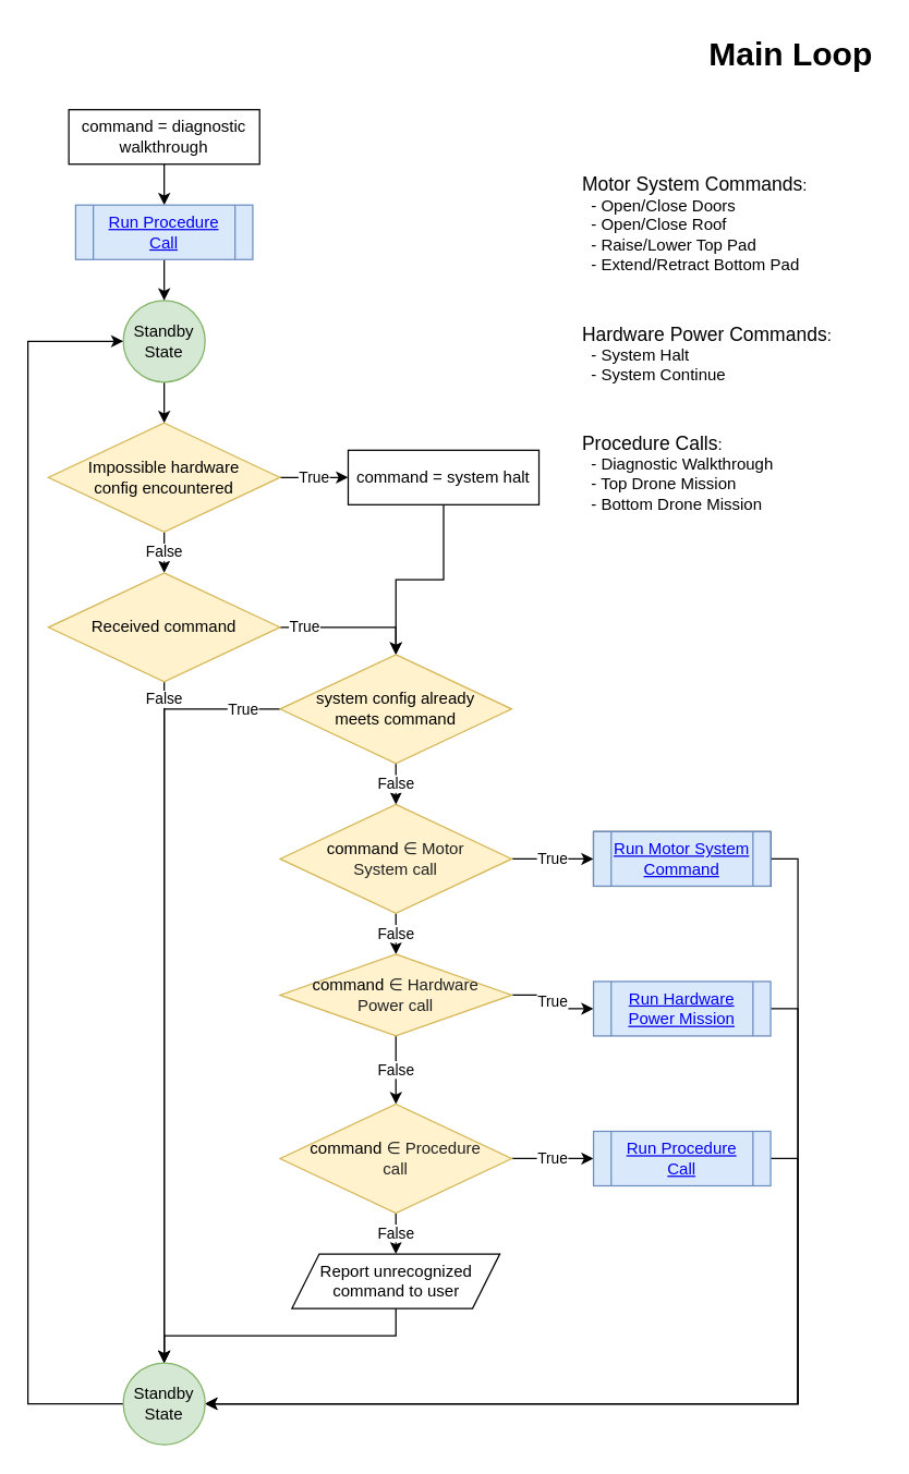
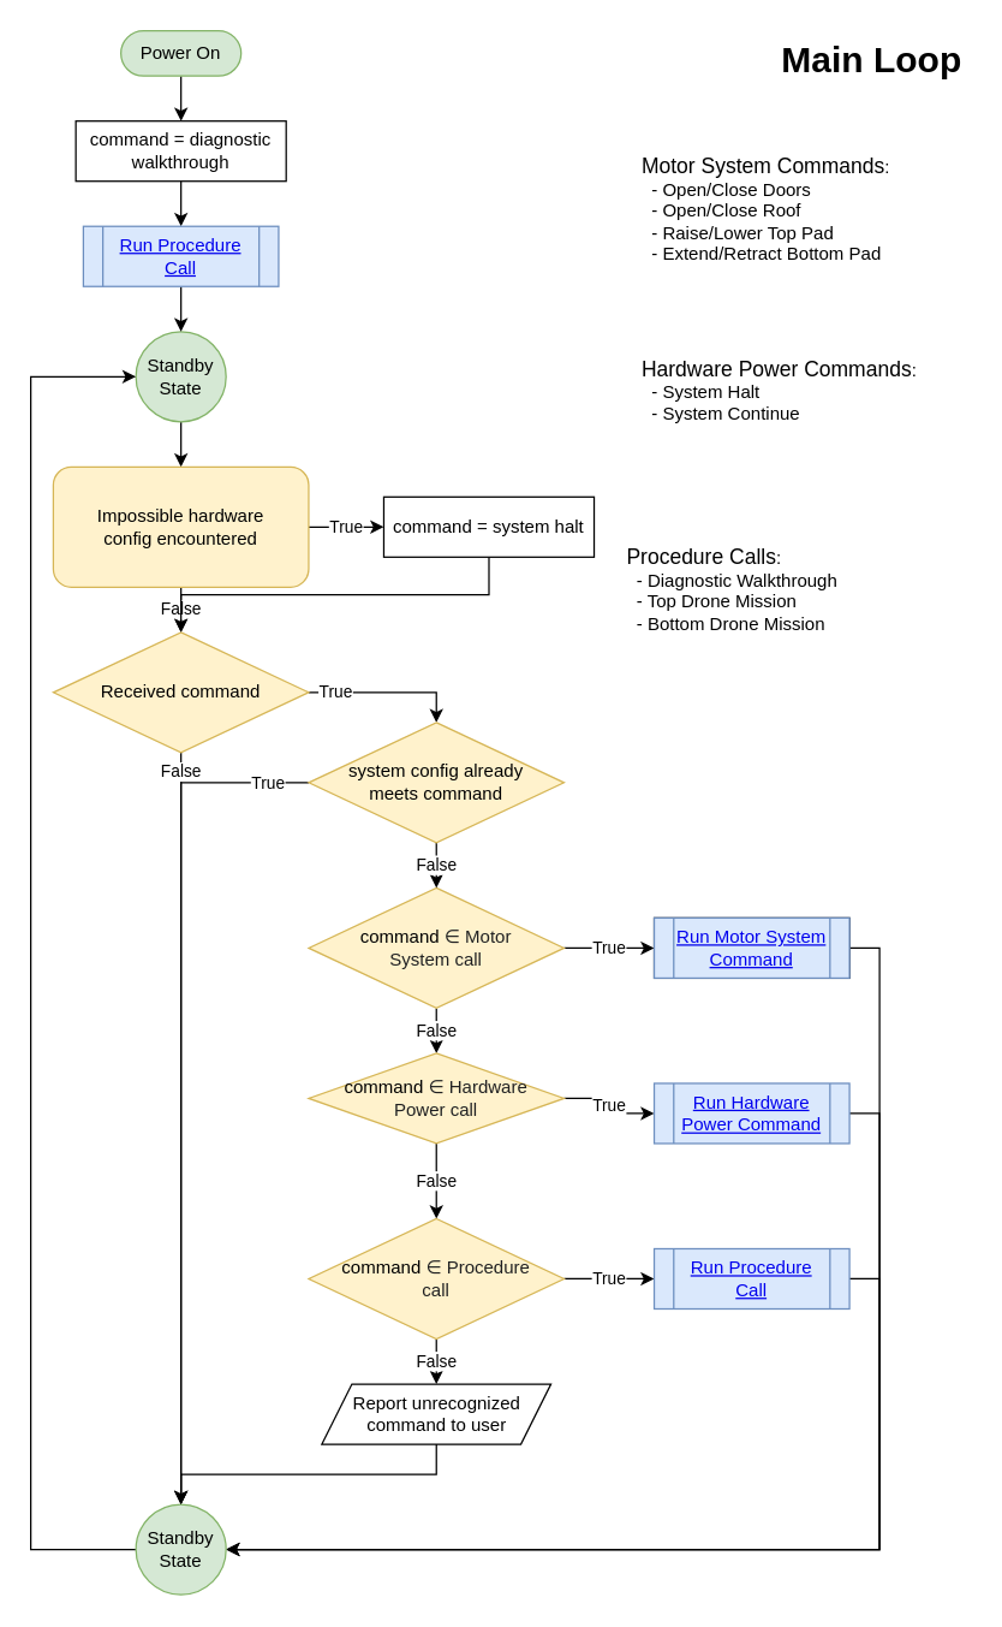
  <mxCell id="0" />
  <mxCell id="1" parent="0" />
+ <mxCell id="2" style="edgeStyle=orthogonalEdgeStyle;rounded=0;orthogonalLoop=1;jettySize=auto;html=1;exitX=0.5;exitY=1;exitDx=0;exitDy=0;entryX=0.5;entryY=0;entryDx=0;entryDy=0;" edge="1" parent="1" source="3" target="44"><mxGeometry relative="1" as="geometry" /></mxCell>
+ <mxCell id="3" value="Power On" style="rounded=1;whiteSpace=wrap;html=1;arcSize=50;fillColor=#d5e8d4;strokeColor=#82b366;" parent="1" vertex="1"><mxGeometry x="80" y="20" width="80" height="30" as="geometry" /></mxCell>
  <mxCell id="4" style="edgeStyle=orthogonalEdgeStyle;rounded=0;orthogonalLoop=1;jettySize=auto;html=1;exitX=0.5;exitY=1;exitDx=0;exitDy=0;entryX=0.5;entryY=0;entryDx=0;entryDy=0;" parent="1" source="5" target="8" edge="1"><mxGeometry relative="1" as="geometry" /></mxCell>
  <mxCell id="5" value="Standby State" style="ellipse;whiteSpace=wrap;html=1;aspect=fixed;fillColor=#d5e8d4;strokeColor=#82b366;" parent="1" vertex="1"><mxGeometry x="90" y="220" width="60" height="60" as="geometry" /></mxCell>
  <mxCell id="6" value="False" style="edgeStyle=orthogonalEdgeStyle;rounded=0;orthogonalLoop=1;jettySize=auto;html=1;exitX=0.5;exitY=1;exitDx=0;exitDy=0;entryX=0.5;entryY=0;entryDx=0;entryDy=0;" parent="1" source="8" target="12" edge="1"><mxGeometry relative="1" as="geometry" /></mxCell>
  <mxCell id="7" value="True" style="edgeStyle=orthogonalEdgeStyle;rounded=0;orthogonalLoop=1;jettySize=auto;html=1;exitX=1;exitY=0.5;exitDx=0;exitDy=0;entryX=0;entryY=0.5;entryDx=0;entryDy=0;" edge="1" parent="1" source="8" target="42"><mxGeometry relative="1" as="geometry" /></mxCell>
- <mxCell id="8" value="&lt;p style=&quot;line-height: 120%&quot;&gt;Impossible hardware config encountered&lt;/p&gt;" style="rhombus;whiteSpace=wrap;html=1;spacing=20;spacingLeft=0;fillColor=#fff2cc;strokeColor=#d6b656;" parent="1" vertex="1"><mxGeometry x="35" y="310" width="170" height="80" as="geometry" /></mxCell>
+ <mxCell id="8" value="&lt;p style=&quot;line-height: 120%&quot;&gt;Impossible hardware config encountered&lt;/p&gt;" style="whiteSpace=wrap;html=1;spacing=20;spacingLeft=0;fillColor=#fff2cc;strokeColor=#d6b656;rounded=1;" parent="1" vertex="1"><mxGeometry x="35" y="310" width="170" height="80" as="geometry" /></mxCell>
  <mxCell id="9" value="True" style="edgeStyle=orthogonalEdgeStyle;rounded=0;orthogonalLoop=1;jettySize=auto;html=1;exitX=1;exitY=0.5;exitDx=0;exitDy=0;entryX=0.5;entryY=0;entryDx=0;entryDy=0;" parent="1" source="12" target="25" edge="1"><mxGeometry x="-0.661" relative="1" as="geometry"><mxPoint as="offset" /></mxGeometry></mxCell>
  <mxCell id="10" style="edgeStyle=orthogonalEdgeStyle;rounded=0;orthogonalLoop=1;jettySize=auto;html=1;exitX=0.5;exitY=1;exitDx=0;exitDy=0;entryX=0.5;entryY=0;entryDx=0;entryDy=0;" parent="1" source="12" target="33" edge="1"><mxGeometry relative="1" as="geometry" /></mxCell>
  <mxCell id="11" value="False" style="edgeLabel;html=1;align=center;verticalAlign=middle;resizable=0;points=[];" parent="10" vertex="1" connectable="0"><mxGeometry x="-0.954" y="-1" relative="1" as="geometry"><mxPoint as="offset" /></mxGeometry></mxCell>
  <mxCell id="12" value="&lt;p style=&quot;line-height: 120%&quot;&gt;Received command&lt;/p&gt;" style="rhombus;whiteSpace=wrap;html=1;fillColor=#fff2cc;strokeColor=#d6b656;" parent="1" vertex="1"><mxGeometry x="35" y="420" width="170" height="80" as="geometry" /></mxCell>
  <mxCell id="13" value="False" style="edgeStyle=orthogonalEdgeStyle;rounded=0;orthogonalLoop=1;jettySize=auto;html=1;exitX=0.5;exitY=1;exitDx=0;exitDy=0;entryX=0.5;entryY=0;entryDx=0;entryDy=0;" parent="1" source="15" target="18" edge="1"><mxGeometry relative="1" as="geometry" /></mxCell>
  <mxCell id="14" value="True" style="edgeStyle=orthogonalEdgeStyle;rounded=0;orthogonalLoop=1;jettySize=auto;html=1;exitX=1;exitY=0.5;exitDx=0;exitDy=0;entryX=0;entryY=0.5;entryDx=0;entryDy=0;" parent="1" source="15" target="27" edge="1"><mxGeometry relative="1" as="geometry" /></mxCell>
  <mxCell id="15" value="&lt;font style=&quot;font-size: 12px&quot;&gt;command&amp;nbsp;&lt;span style=&quot;color: rgb(32 , 33 , 34)&quot;&gt;∈ Motor System call&lt;/span&gt;&lt;/font&gt;" style="rhombus;whiteSpace=wrap;html=1;spacing=20;spacingRight=0;fillColor=#fff2cc;strokeColor=#d6b656;" parent="1" vertex="1"><mxGeometry x="205" y="590" width="170" height="80" as="geometry" /></mxCell>
  <mxCell id="16" value="False" style="edgeStyle=orthogonalEdgeStyle;rounded=0;orthogonalLoop=1;jettySize=auto;html=1;exitX=0.5;exitY=1;exitDx=0;exitDy=0;entryX=0.5;entryY=0;entryDx=0;entryDy=0;" parent="1" source="18" target="21" edge="1"><mxGeometry relative="1" as="geometry" /></mxCell>
  <mxCell id="17" value="True" style="edgeStyle=orthogonalEdgeStyle;rounded=0;orthogonalLoop=1;jettySize=auto;html=1;exitX=1;exitY=0.5;exitDx=0;exitDy=0;entryX=0;entryY=0.5;entryDx=0;entryDy=0;" parent="1" source="18" target="29" edge="1"><mxGeometry relative="1" as="geometry" /></mxCell>
  <mxCell id="18" value="&lt;font style=&quot;font-size: 12px&quot;&gt;command&amp;nbsp;&lt;span style=&quot;color: rgb(32 , 33 , 34)&quot;&gt;∈ Hardware Power call&lt;/span&gt;&lt;/font&gt;" style="rhombus;whiteSpace=wrap;html=1;spacing=20;spacingRight=0;fillColor=#fff2cc;strokeColor=#d6b656;" parent="1" vertex="1"><mxGeometry x="205" y="700" width="170" height="60" as="geometry" /></mxCell>
  <mxCell id="19" value="False" style="edgeStyle=orthogonalEdgeStyle;rounded=0;orthogonalLoop=1;jettySize=auto;html=1;exitX=0.5;exitY=1;exitDx=0;exitDy=0;entryX=0.5;entryY=0;entryDx=0;entryDy=0;" parent="1" source="21" target="35" edge="1"><mxGeometry relative="1" as="geometry" /></mxCell>
  <mxCell id="20" value="True" style="edgeStyle=orthogonalEdgeStyle;rounded=0;orthogonalLoop=1;jettySize=auto;html=1;exitX=1;exitY=0.5;exitDx=0;exitDy=0;entryX=0;entryY=0.5;entryDx=0;entryDy=0;" parent="1" source="21" target="31" edge="1"><mxGeometry relative="1" as="geometry" /></mxCell>
  <mxCell id="21" value="&lt;font style=&quot;font-size: 12px&quot;&gt;command&amp;nbsp;&lt;span style=&quot;color: rgb(32 , 33 , 34)&quot;&gt;∈ Procedure call&lt;/span&gt;&lt;/font&gt;" style="rhombus;whiteSpace=wrap;html=1;spacing=20;spacingRight=0;fillColor=#fff2cc;strokeColor=#d6b656;" parent="1" vertex="1"><mxGeometry x="205" y="810" width="170" height="80" as="geometry" /></mxCell>
  <mxCell id="22" style="edgeStyle=orthogonalEdgeStyle;rounded=0;orthogonalLoop=1;jettySize=auto;html=1;exitX=0;exitY=0.5;exitDx=0;exitDy=0;entryX=0.5;entryY=0;entryDx=0;entryDy=0;" parent="1" source="25" target="33" edge="1"><mxGeometry relative="1" as="geometry" /></mxCell>
  <mxCell id="23" value="True" style="edgeLabel;html=1;align=center;verticalAlign=middle;resizable=0;points=[];" parent="22" vertex="1" connectable="0"><mxGeometry x="-0.946" y="-1" relative="1" as="geometry"><mxPoint x="-12.5" y="1" as="offset" /></mxGeometry></mxCell>
  <mxCell id="24" value="False" style="edgeStyle=orthogonalEdgeStyle;rounded=0;orthogonalLoop=1;jettySize=auto;html=1;exitX=0.5;exitY=1;exitDx=0;exitDy=0;entryX=0.5;entryY=0;entryDx=0;entryDy=0;" parent="1" source="25" target="15" edge="1"><mxGeometry relative="1" as="geometry" /></mxCell>
  <mxCell id="25" value="system config already meets command" style="rhombus;whiteSpace=wrap;html=1;spacing=20;spacingRight=0;fillColor=#fff2cc;strokeColor=#d6b656;" parent="1" vertex="1"><mxGeometry x="205" y="480" width="170" height="80" as="geometry" /></mxCell>
  <mxCell id="26" style="edgeStyle=orthogonalEdgeStyle;rounded=0;orthogonalLoop=1;jettySize=auto;html=1;exitX=1;exitY=0.5;exitDx=0;exitDy=0;entryX=1;entryY=0.5;entryDx=0;entryDy=0;" parent="1" source="27" target="33" edge="1"><mxGeometry relative="1" as="geometry" /></mxCell>
  <mxCell id="27" value="Run Motor System Command" style="shape=process;whiteSpace=wrap;html=1;backgroundOutline=1;" parent="1" vertex="1"><mxGeometry x="435" y="610" width="130" height="40" as="geometry" /></mxCell>
  <mxCell id="28" style="edgeStyle=orthogonalEdgeStyle;rounded=0;orthogonalLoop=1;jettySize=auto;html=1;exitX=1;exitY=0.5;exitDx=0;exitDy=0;entryX=1;entryY=0.5;entryDx=0;entryDy=0;" parent="1" source="29" target="33" edge="1"><mxGeometry relative="1" as="geometry" /></mxCell>
- <mxCell id="29" value="&lt;a href=&quot;data:page/id,fMjt44vwcyZgFf3OZV7Q&quot;&gt;Run Hardware Power Mission&lt;/a&gt;" style="shape=process;whiteSpace=wrap;html=1;backgroundOutline=1;fillColor=#dae8fc;strokeColor=#6c8ebf;" parent="1" vertex="1"><mxGeometry x="435" y="720" width="130" height="40" as="geometry" /></mxCell>
+ <mxCell id="29" value="&lt;a href=&quot;data:page/id,fMjt44vwcyZgFf3OZV7Q&quot;&gt;Run Hardware Power Command&lt;/a&gt;" style="shape=process;whiteSpace=wrap;html=1;backgroundOutline=1;fillColor=#dae8fc;strokeColor=#6c8ebf;" parent="1" vertex="1"><mxGeometry x="435" y="720" width="130" height="40" as="geometry" /></mxCell>
  <mxCell id="30" style="edgeStyle=orthogonalEdgeStyle;rounded=0;orthogonalLoop=1;jettySize=auto;html=1;exitX=1;exitY=0.5;exitDx=0;exitDy=0;entryX=1;entryY=0.5;entryDx=0;entryDy=0;" parent="1" source="31" target="33" edge="1"><mxGeometry relative="1" as="geometry" /></mxCell>
  <mxCell id="31" value="&lt;a href=&quot;data:page/id,WO9AvToeDl4UmgfDawZ4&quot;&gt;Run Procedure Call&lt;/a&gt;" style="shape=process;whiteSpace=wrap;html=1;backgroundOutline=1;fillColor=#dae8fc;strokeColor=#6c8ebf;" parent="1" vertex="1"><mxGeometry x="435" y="830" width="130" height="40" as="geometry" /></mxCell>
  <mxCell id="32" style="edgeStyle=orthogonalEdgeStyle;rounded=0;orthogonalLoop=1;jettySize=auto;html=1;exitX=0;exitY=0.5;exitDx=0;exitDy=0;entryX=0;entryY=0.5;entryDx=0;entryDy=0;" parent="1" source="33" target="5" edge="1"><mxGeometry relative="1" as="geometry"><Array as="points"><mxPoint x="20" y="1030" /><mxPoint x="20" y="250" /></Array></mxGeometry></mxCell>
  <mxCell id="33" value="Standby State" style="ellipse;whiteSpace=wrap;html=1;aspect=fixed;fillColor=#d5e8d4;strokeColor=#82b366;" parent="1" vertex="1"><mxGeometry x="90" y="1000" width="60" height="60" as="geometry" /></mxCell>
  <mxCell id="34" style="edgeStyle=orthogonalEdgeStyle;rounded=0;orthogonalLoop=1;jettySize=auto;html=1;exitX=0.5;exitY=1;exitDx=0;exitDy=0;entryX=0.5;entryY=0;entryDx=0;entryDy=0;" parent="1" source="35" target="33" edge="1"><mxGeometry relative="1" as="geometry" /></mxCell>
  <mxCell id="35" value="Report unrecognized command to user" style="shape=parallelogram;perimeter=parallelogramPerimeter;whiteSpace=wrap;html=1;fixedSize=1;spacing=20;" parent="1" vertex="1"><mxGeometry x="213.75" y="920" width="152.5" height="40" as="geometry" /></mxCell>
- <mxCell id="36" value="&lt;font style=&quot;font-size: 14px&quot;&gt;Motor System Commands&lt;/font&gt;:&lt;br&gt;&lt;span&gt;&amp;nbsp; - Open/Close Doors&lt;br&gt;&lt;/span&gt;&lt;span&gt;&amp;nbsp; - Open/Close Roof&lt;br&gt;&lt;/span&gt;&lt;span&gt;&amp;nbsp; - Raise/Lower Top Pad&lt;br&gt;&lt;/span&gt;&lt;span&gt;&amp;nbsp; - Extend/Retract Bottom Pad&lt;/span&gt;&lt;span&gt;&lt;br&gt;&lt;/span&gt;&lt;div&gt;&lt;br&gt;&lt;/div&gt;" style="text;html=1;strokeColor=none;fillColor=none;align=left;verticalAlign=top;whiteSpace=wrap;rounded=0;" parent="1" vertex="1"><mxGeometry x="425" y="120" width="170" height="90" as="geometry" /></mxCell>
+ <mxCell id="36" value="&lt;font style=&quot;font-size: 14px&quot;&gt;Motor System Commands&lt;/font&gt;:&lt;br&gt;&lt;span&gt;&amp;nbsp; - Open/Close Doors&lt;br&gt;&lt;/span&gt;&lt;span&gt;&amp;nbsp; - Open/Close Roof&lt;br&gt;&lt;/span&gt;&lt;span&gt;&amp;nbsp; - Raise/Lower Top Pad&lt;br&gt;&lt;/span&gt;&lt;span&gt;&amp;nbsp; - Extend/Retract Bottom Pad&lt;/span&gt;&lt;span&gt;&lt;br&gt;&lt;/span&gt;&lt;div&gt;&lt;br&gt;&lt;/div&gt;" style="text;html=1;strokeColor=none;fillColor=none;align=left;verticalAlign=top;whiteSpace=wrap;rounded=0;" parent="1" vertex="1"><mxGeometry x="425" y="95" width="170" height="90" as="geometry" /></mxCell>
  <mxCell id="37" value="&lt;font style=&quot;font-size: 14px&quot;&gt;Hardware Power Commands&lt;/font&gt;:&lt;br&gt;&lt;span&gt;&amp;nbsp; - System Halt&lt;br&gt;&lt;/span&gt;&lt;span&gt;&amp;nbsp; - System Continue&lt;/span&gt;&lt;span&gt;&lt;br&gt;&lt;/span&gt;" style="text;html=1;strokeColor=none;fillColor=none;align=left;verticalAlign=top;whiteSpace=wrap;rounded=0;" parent="1" vertex="1"><mxGeometry x="425" y="230" width="195" height="60" as="geometry" /></mxCell>
- <mxCell id="38" value="&lt;span style=&quot;font-size: 14px&quot;&gt;Procedure Calls&lt;/span&gt;:&lt;br&gt;&lt;span&gt;&amp;nbsp; - Diagnostic Walkthrough&lt;br&gt;&amp;nbsp; - Top Drone Mission&lt;br&gt;&amp;nbsp; - Bottom Drone Mission&lt;br&gt;&lt;/span&gt;" style="text;html=1;strokeColor=none;fillColor=none;align=left;verticalAlign=top;whiteSpace=wrap;rounded=0;" parent="1" vertex="1"><mxGeometry x="425" y="310" width="170" height="80" as="geometry" /></mxCell>
+ <mxCell id="38" value="&lt;span style=&quot;font-size: 14px&quot;&gt;Procedure Calls&lt;/span&gt;:&lt;br&gt;&lt;span&gt;&amp;nbsp; - Diagnostic Walkthrough&lt;br&gt;&amp;nbsp; - Top Drone Mission&lt;br&gt;&amp;nbsp; - Bottom Drone Mission&lt;br&gt;&lt;/span&gt;" style="text;html=1;strokeColor=none;fillColor=none;align=left;verticalAlign=top;whiteSpace=wrap;rounded=0;" parent="1" vertex="1"><mxGeometry x="415" y="355" width="170" height="80" as="geometry" /></mxCell>
  <mxCell id="39" value="&lt;a href=&quot;data:page/id,rtuHvfN65sJRfW5IH7EF&quot;&gt;Run Motor System Command&lt;/a&gt;" style="shape=process;whiteSpace=wrap;html=1;backgroundOutline=1;fillColor=#dae8fc;strokeColor=#6c8ebf;" parent="1" vertex="1"><mxGeometry x="435" y="610" width="130" height="40" as="geometry" /></mxCell>
  <mxCell id="40" value="&lt;h1&gt;Main Loop&lt;/h1&gt;" style="text;html=1;strokeColor=none;fillColor=none;spacing=5;spacingTop=-20;whiteSpace=wrap;overflow=hidden;rounded=0;align=right;" parent="1" vertex="1"><mxGeometry x="445" y="20" width="200" height="40" as="geometry" /></mxCell>
- <mxCell id="41" style="edgeStyle=orthogonalEdgeStyle;rounded=0;orthogonalLoop=1;jettySize=auto;html=1;exitX=0.5;exitY=1;exitDx=0;exitDy=0;" edge="1" parent="1" source="42" target="25"><mxGeometry relative="1" as="geometry" /></mxCell>
+ <mxCell id="41" style="edgeStyle=orthogonalEdgeStyle;rounded=0;orthogonalLoop=1;jettySize=auto;html=1;exitX=0.5;exitY=1;exitDx=0;exitDy=0;entryX=0.5;entryY=0;entryDx=0;entryDy=0;" edge="1" parent="1" source="42" target="12"><mxGeometry relative="1" as="geometry" /></mxCell>
  <mxCell id="42" value="command = system halt" style="rounded=0;whiteSpace=wrap;html=1;" vertex="1" parent="1"><mxGeometry x="255" y="330" width="140" height="40" as="geometry" /></mxCell>
  <mxCell id="43" style="edgeStyle=orthogonalEdgeStyle;rounded=0;orthogonalLoop=1;jettySize=auto;html=1;exitX=0.5;exitY=1;exitDx=0;exitDy=0;entryX=0.5;entryY=0;entryDx=0;entryDy=0;" edge="1" parent="1" source="44" target="46"><mxGeometry relative="1" as="geometry" /></mxCell>
  <mxCell id="44" value="command = diagnostic walkthrough" style="rounded=0;whiteSpace=wrap;html=1;" vertex="1" parent="1"><mxGeometry x="50" y="80" width="140" height="40" as="geometry" /></mxCell>
  <mxCell id="45" style="edgeStyle=orthogonalEdgeStyle;rounded=0;orthogonalLoop=1;jettySize=auto;html=1;exitX=0.5;exitY=1;exitDx=0;exitDy=0;entryX=0.5;entryY=0;entryDx=0;entryDy=0;" edge="1" parent="1" source="46" target="5"><mxGeometry relative="1" as="geometry" /></mxCell>
  <mxCell id="46" value="&lt;a href=&quot;data:page/id,WO9AvToeDl4UmgfDawZ4&quot;&gt;Run Procedure Call&lt;/a&gt;" style="shape=process;whiteSpace=wrap;html=1;backgroundOutline=1;fillColor=#dae8fc;strokeColor=#6c8ebf;" vertex="1" parent="1"><mxGeometry x="55" y="150" width="130" height="40" as="geometry" /></mxCell>
